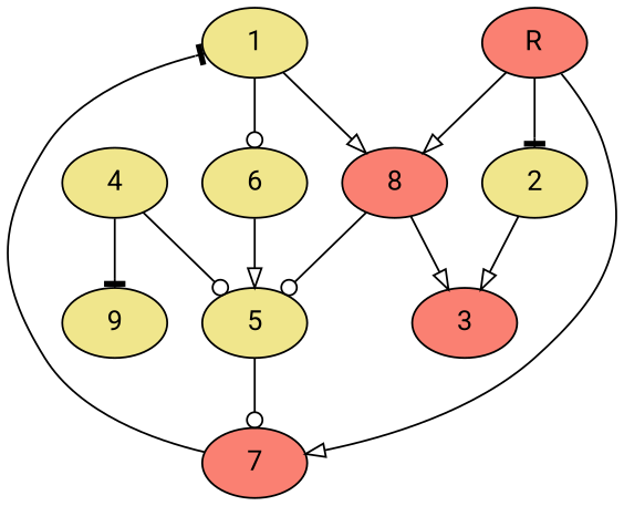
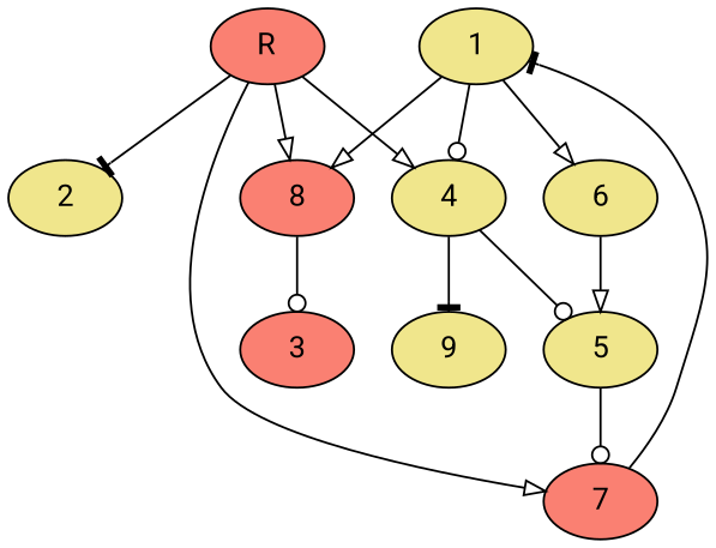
  digraph {
    fontname=Roboto
    node [fillcolor=khaki fontname=Roboto style=filled]
    edge [arrowhead=onormal fontname=Roboto]
    1
    4
    6
    8 [fillcolor=salmon]
    3 [fillcolor=salmon]
    2
    5
    9
    7 [fillcolor=salmon]
    R [fillcolor=salmon]
-   1 -> 6 [arrowhead=odot]
+   1 -> 4 [arrowhead=odot]
+   1 -> 6
    1 -> 8
    4 -> 5 [arrowhead=odot]
    4 -> 9 [arrowhead=tee]
    6 -> 5
-   8 -> 3
-   8 -> 5 [arrowhead=odot]
-   2 -> 3
+   8 -> 3 [arrowhead=odot]
    5 -> 7 [arrowhead=odot]
    7 -> 1 [arrowhead=tee]
+   R -> 4
    R -> 8
    R -> 2 [arrowhead=tee]
    R -> 7
  }
